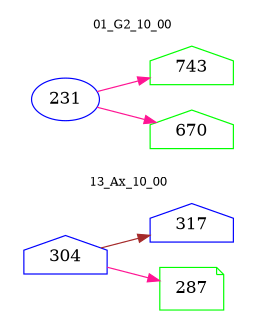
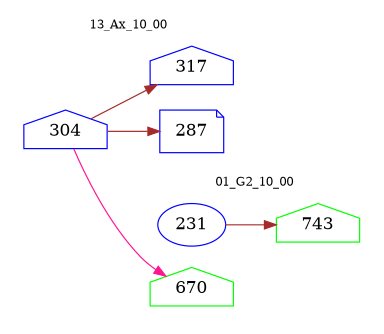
  digraph {
    rankdir=LR
    node [color=blue shape=house]
    edge [color=deeppink]
    n1 [label=304]
-   n2 [color=green label=287 shape=note]
+   n2 [label=287 shape=note]
    n3 [label=317]
    n4 [label=231 shape=ellipse]
    n5 [color=green label=670]
    n6 [color=green label=743]
    subgraph cluster_1 {
      color=white
      fontsize=10
      label="13_Ax_10_00"
      n1
      n2
      n3
    }
    subgraph cluster_2 {
      color=white
      fontsize=10
      label="01_G2_10_00"
      n4
      n5
      n6
    }
-   n1 -> n2
+   n1 -> n2 [color=brown]
    n1 -> n3 [color=brown]
-   n4 -> n5
-   n4 -> n6
+   n1 -> n5
+   n4 -> n6 [color=brown]
  }
